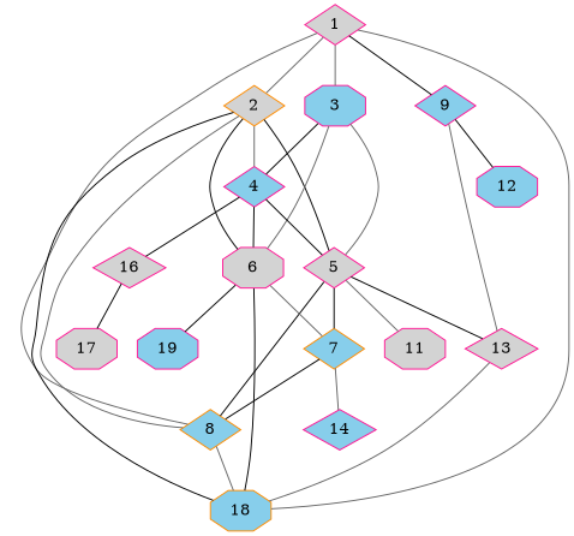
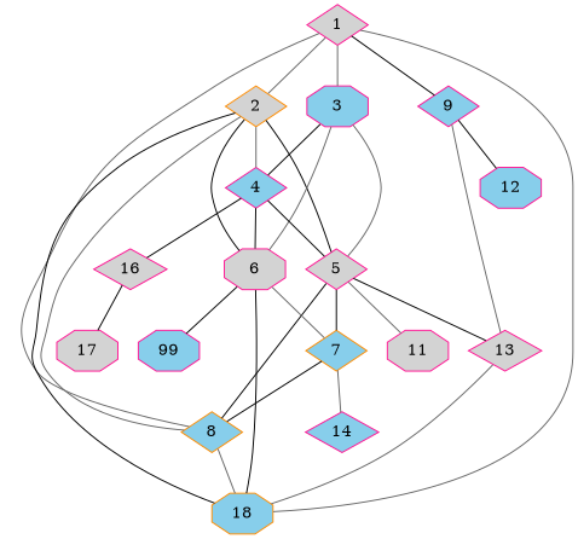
  graph {
    node [color=deeppink fillcolor=skyblue shape=diamond style=filled]
    edge [color=black weight=1.0]
    1 [fillcolor=lightgrey]
    2 [color=darkorange fillcolor=lightgrey]
    3 [shape=octagon]
    8 [color=darkorange]
    9
    18 [color=darkorange shape=octagon]
    4
    5 [fillcolor=lightgrey]
    6 [fillcolor=lightgrey shape=octagon]
    12 [shape=octagon]
    13 [fillcolor=lightgrey]
    16 [fillcolor=lightgrey]
    7 [color=darkorange]
    11 [fillcolor=lightgrey shape=octagon]
-   19 [shape=octagon]
+   19 [shape=octagon label=99]
    17 [fillcolor=lightgrey shape=octagon]
    14
    1 -- 2 [color=gray40]
    1 -- 3 [color=gray40]
    1 -- 8 [color=gray40]
    1 -- 9
    1 -- 18 [color=gray40]
    2 -- 8 [color=gray40]
    2 -- 18
    2 -- 4 [color=gray40 weight=2.0]
    2 -- 5 [weight=3.0]
    2 -- 6
    3 -- 4 [weight=3.0]
    3 -- 5 [color=gray40]
    3 -- 6 [color=gray40]
    8 -- 18 [color=gray40 weight=2.0]
    9 -- 12
    9 -- 13 [color=gray40]
    4 -- 5
    4 -- 6
    4 -- 16
    5 -- 8 [weight=2.0]
    5 -- 13
    5 -- 7
    5 -- 11 [color=gray40 weight=2.0]
    6 -- 18
    6 -- 7 [color=gray40]
    6 -- 19
    13 -- 18 [color=gray40]
    16 -- 17
    7 -- 8
    7 -- 14 [color=gray40 weight=2.0]
  }
